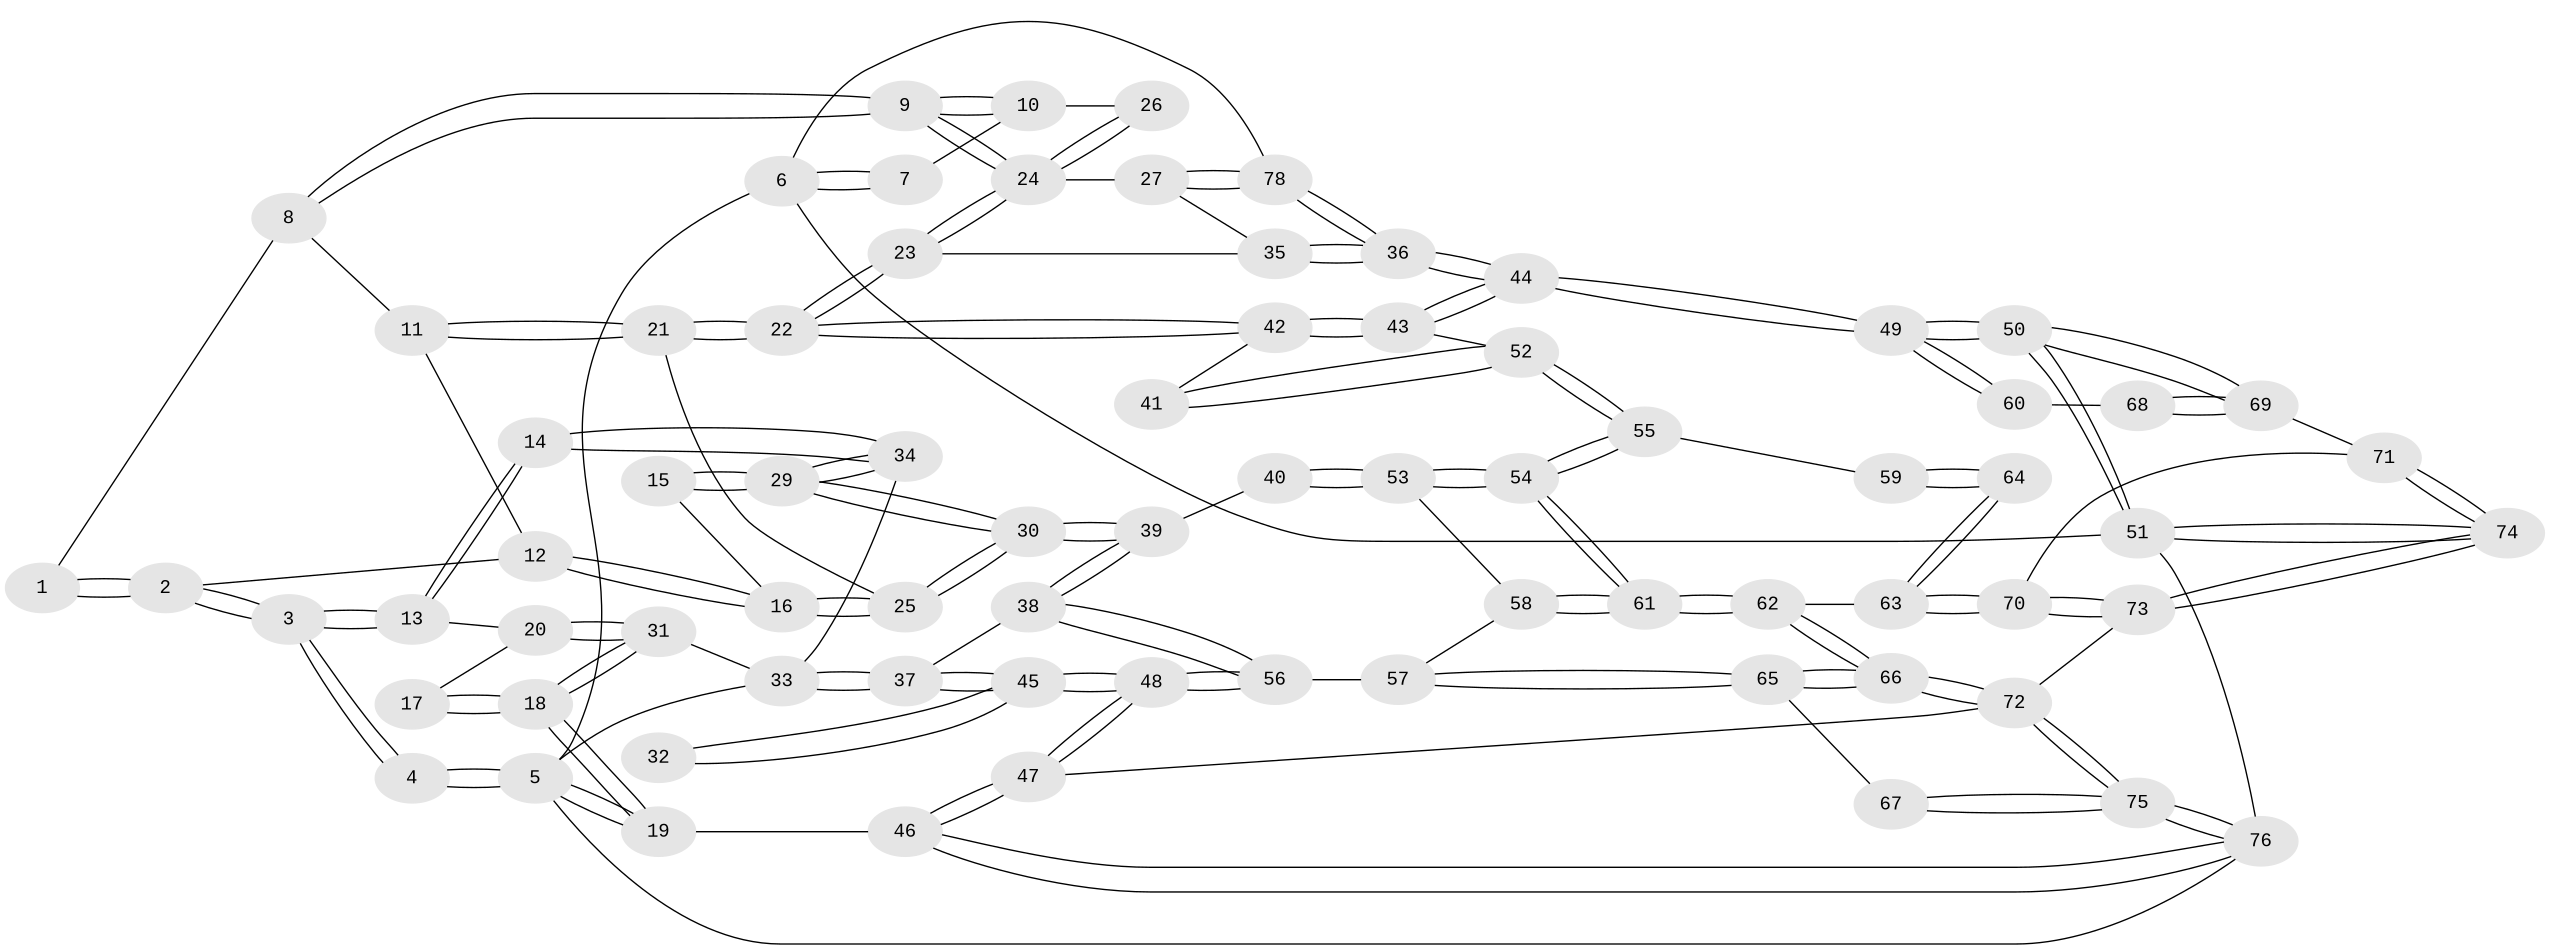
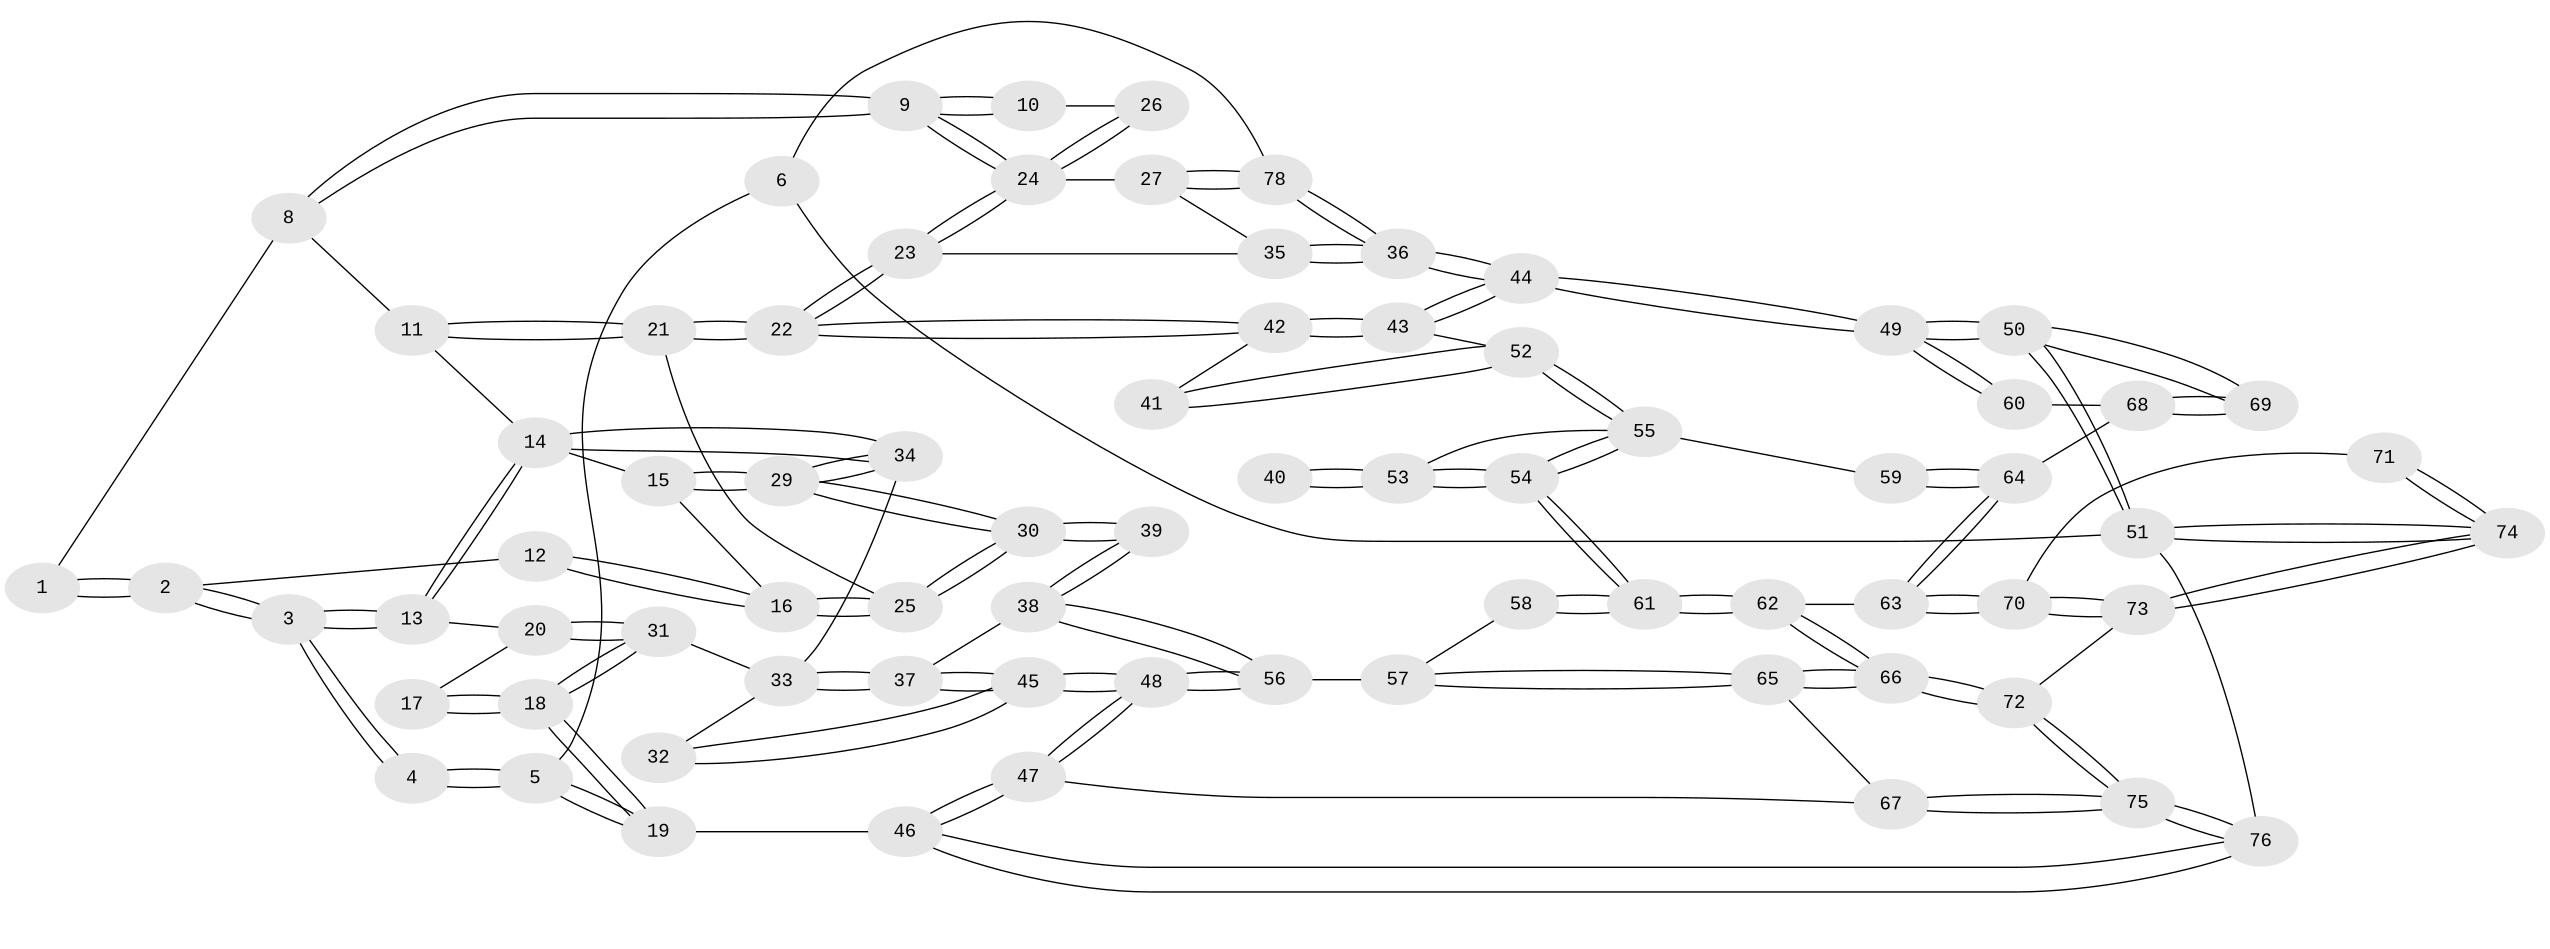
  graph {
    fontname="Liberation Mono"
    rankdir=LR
    node [color=gray90 fontname="Liberation Mono" style=filled]
    edge [fontname="Liberation Mono"]
    1
    2
    8
    3
    12
    9
    11
    4
    13
    16
    5
    14
    20
    6
    19
    76
-   7
    n18 [label=78]
    51
    46
    10
    36
    74
    26
    24
    21
    27
    25
    22
    15
    34
    31
    29
    30
    17
    18
    33
    47
    23
    42
    35
    43
    39
    44
    40
    32
    45
    37
    48
    38
    49
    56
    57
    53
    41
    52
    54
    58
    55
    50
    60
    67
    75
    69
    68
    71
    59
    61
    62
    64
    65
    66
    63
    70
    72
    73
    1 -- 2
    1 -- 2
    1 -- 8
    2 -- 3
    2 -- 3
    2 -- 12
    8 -- 9
    8 -- 9
    8 -- 11
    3 -- 4
    3 -- 4
    3 -- 13
    3 -- 13
    12 -- 16
    12 -- 16
    9 -- 10
    9 -- 10
    9 -- 24
    9 -- 24
-   11 -- 12
+   11 -- 14
    11 -- 21
    11 -- 21
    4 -- 5
    4 -- 5
    13 -- 14
    13 -- 14
    13 -- 20
    16 -- 25
    16 -- 25
    5 -- 6
    5 -- 19
    5 -- 19
-   5 -- 76
+   14 -- 15
    14 -- 34
    14 -- 34
    20 -- 31
    20 -- 31
-   6 -- 7
-   6 -- 7
    6 -- n18
    6 -- 51
    19 -- 46
-   7 -- 10
    n18 -- 36
    n18 -- 36
    51 -- 76
    51 -- 74
    51 -- 74
    46 -- 76
    46 -- 76
    46 -- 47
    46 -- 47
    10 -- 26
    36 -- 44
    36 -- 44
    24 -- 26
    24 -- 26
    24 -- 27
    21 -- 25
    21 -- 22
    21 -- 22
    27 -- n18
    27 -- n18
    27 -- 35
    25 -- 30
    25 -- 30
    22 -- 23
    22 -- 23
    22 -- 42
    22 -- 42
    15 -- 16
    15 -- 29
    15 -- 29
    31 -- 33
    29 -- 34
    29 -- 34
    29 -- 30
    29 -- 30
    30 -- 39
    30 -- 39
    17 -- 20
    17 -- 18
    17 -- 18
    18 -- 19
    18 -- 19
    18 -- 31
    18 -- 31
    33 -- 34
    33 -- 37
    33 -- 37
    47 -- 48
    47 -- 48
-   47 -- 72
+   47 -- 67
    23 -- 24
    23 -- 24
    23 -- 35
    42 -- 43
    42 -- 43
    35 -- 36
    35 -- 36
    43 -- 44
    43 -- 44
    43 -- 52
-   39 -- 40
    44 -- 49
    44 -- 49
    40 -- 53
    40 -- 53
-   5 -- 33
+   32 -- 33
    32 -- 45
    32 -- 45
    45 -- 48
    45 -- 48
    37 -- 45
    37 -- 45
    37 -- 38
    48 -- 56
    48 -- 56
    38 -- 39
    38 -- 39
    38 -- 56
    38 -- 56
    49 -- 50
    49 -- 50
    49 -- 60
    49 -- 60
    56 -- 57
    57 -- 58
    57 -- 65
    57 -- 65
    53 -- 54
    53 -- 54
-   53 -- 58
+   53 -- 55
    41 -- 42
    41 -- 52
    41 -- 52
    52 -- 55
    52 -- 55
    54 -- 55
    54 -- 55
    54 -- 61
    54 -- 61
    58 -- 61
    58 -- 61
    55 -- 59
    50 -- 51
    50 -- 51
    50 -- 69
    50 -- 69
    60 -- 68
    67 -- 75
    67 -- 75
    75 -- 76
    75 -- 76
-   69 -- 71
    68 -- 69
    68 -- 69
    71 -- 74
    71 -- 74
    59 -- 64
    59 -- 64
    61 -- 62
    61 -- 62
    62 -- 66
    62 -- 66
    62 -- 63
+   64 -- 68
    65 -- 67
    65 -- 66
    65 -- 66
    66 -- 72
    66 -- 72
    63 -- 64
    63 -- 64
    63 -- 70
    63 -- 70
    70 -- 71
    70 -- 73
    70 -- 73
    72 -- 75
    72 -- 75
    72 -- 73
    73 -- 74
    73 -- 74
  }
